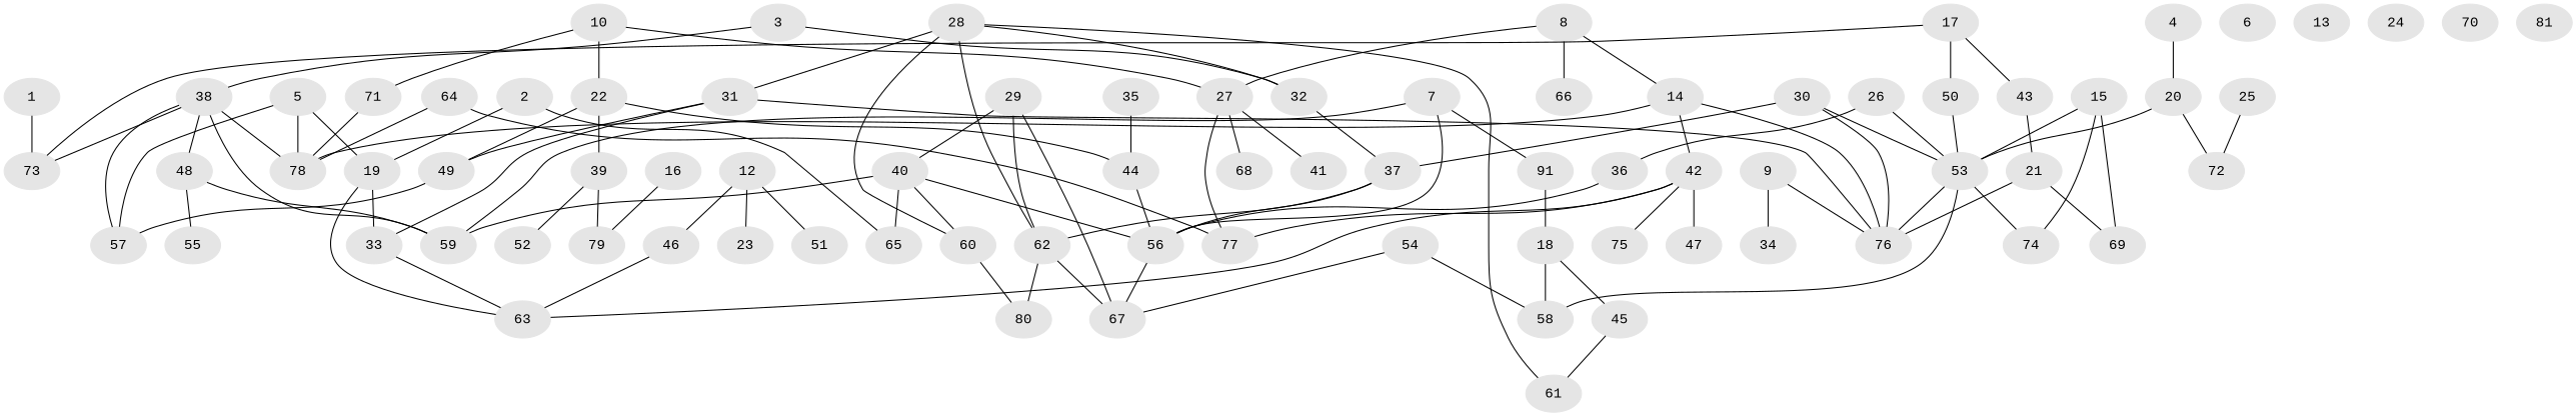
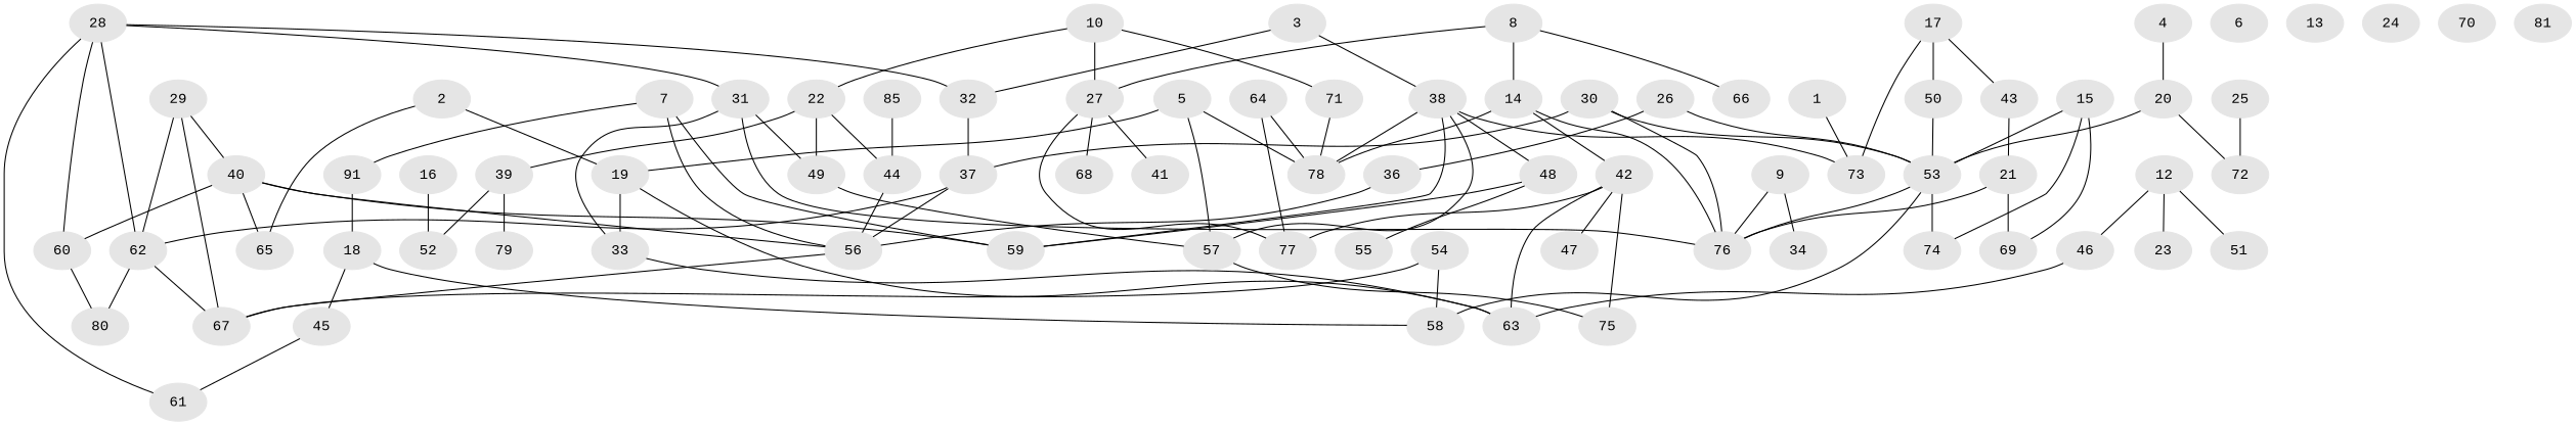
  graph {
    fontname="Liberation Mono"
    node [color=gray90 fontname="Liberation Mono" style=filled]
    edge [fontname="Liberation Mono"]
    1
    73
    2
    19
    65
    33
    63
    3
    32
    38
    37
    57
    78
    59
    48
    4
    20
    53
    72
    5
    75
    6
    n23 [label=91]
    7
    56
    18
    67
    8
    14
    27
    66
    76
    42
    41
    68
    77
    9
    34
    21
    69
    10
    22
    71
    39
    44
    49
    45
    58
    12
    23
    46
    51
    13
    47
    15
    74
    16
    79
    17
    43
    50
    26
    36
    61
    52
    24
    25
    28
    31
    60
    62
    80
    29
    40
    30
-   35
+   35 [label=85]
    55
    54
    64
    70
    81
    1 -- 73
    2 -- 19
    2 -- 65
    19 -- 33
    19 -- 63
    33 -- 63
    3 -- 32
    3 -- 38
    32 -- 37
    38 -- 73
    38 -- 57
    38 -- 78
    38 -- 59
    38 -- 48
    37 -- 56
    37 -- 62
+   57 -- 75
    48 -- 59
    48 -- 55
    4 -- 20
    20 -- 53
    20 -- 72
    53 -- 76
    53 -- 58
    53 -- 74
    5 -- 19
    5 -- 57
    5 -- 78
    n23 -- 18
    7 -- 59
    7 -- n23
    7 -- 56
    56 -- 67
    18 -- 45
    18 -- 58
    8 -- 14
    8 -- 27
    8 -- 66
    14 -- 78
    14 -- 76
    14 -- 42
    27 -- 41
    27 -- 68
    27 -- 77
    42 -- 63
    42 -- 75
    42 -- 77
    42 -- 47
    9 -- 76
    9 -- 34
    21 -- 76
    21 -- 69
    10 -- 27
    10 -- 22
    10 -- 71
    22 -- 39
    22 -- 44
    22 -- 49
    71 -- 78
    39 -- 79
    39 -- 52
    44 -- 56
    49 -- 57
    45 -- 61
    12 -- 23
    12 -- 46
    12 -- 51
    46 -- 63
    15 -- 53
    15 -- 69
    15 -- 74
-   16 -- 79
+   16 -- 52
    17 -- 73
    17 -- 43
    17 -- 50
    43 -- 21
    50 -- 53
    26 -- 53
    26 -- 36
    36 -- 56
    25 -- 72
    28 -- 32
    28 -- 61
    28 -- 31
    28 -- 60
    28 -- 62
    31 -- 33
    31 -- 76
    31 -- 49
    60 -- 80
    62 -- 67
    62 -- 80
    29 -- 67
    29 -- 62
    29 -- 40
    40 -- 65
    40 -- 59
    40 -- 56
    40 -- 60
    30 -- 37
    30 -- 53
    30 -- 76
    35 -- 44
    54 -- 67
    54 -- 58
    64 -- 78
    64 -- 77
  }
